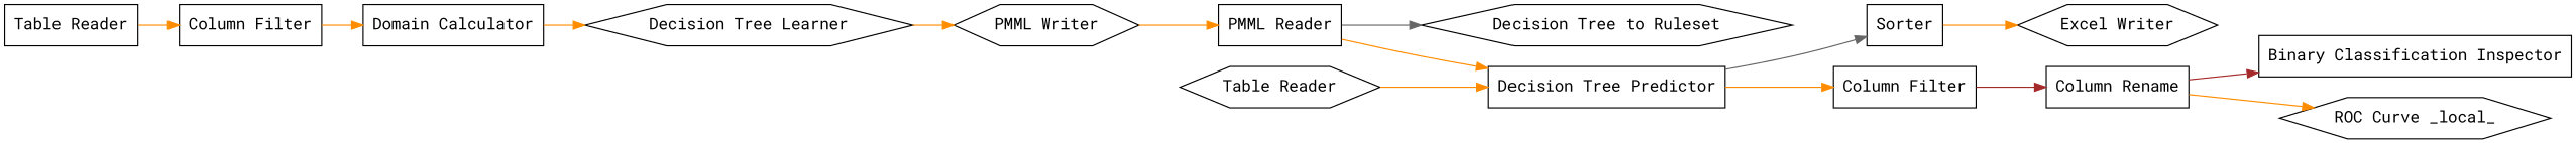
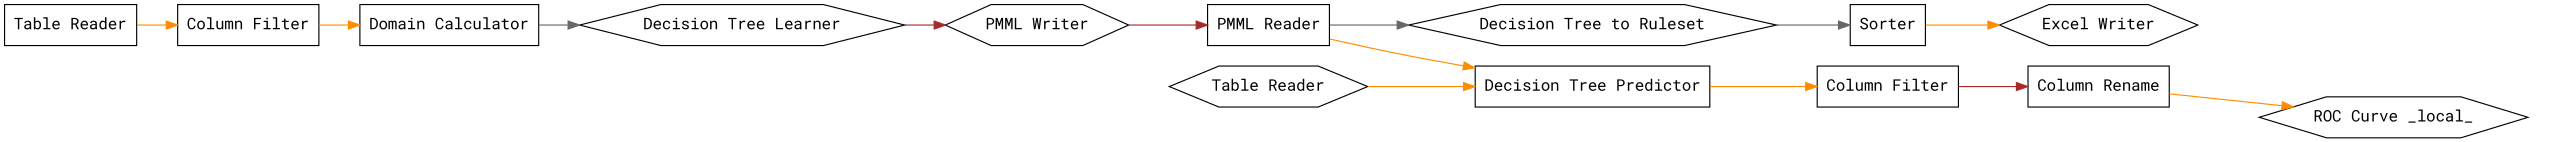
  digraph {
    fontname="Roboto Mono"
    rankdir=LR
    node [fontname="Roboto Mono" shape=box]
    edge [color=darkorange fontname="Roboto Mono"]
    n1 [label="Table Reader"]
    n2 [label="Column Filter"]
    n3 [label="Domain Calculator"]
    n4 [label="Decision Tree Learner" shape=hexagon]
    n5 [label="PMML Writer" shape=hexagon]
    n6 [label="Column Rename"]
-   n7 [label="Binary Classification Inspector"]
    n8 [label="ROC Curve _local_" shape=hexagon]
    n9 [label=Sorter]
    n10 [label="Excel Writer" shape=hexagon]
    n11 [label="PMML Reader"]
    n12 [label="Decision Tree to Ruleset" shape=hexagon]
    n13 [label="Decision Tree Predictor"]
    n14 [label="Table Reader" shape=hexagon]
    n15 [label="Column Filter"]
    n1 -> n2
    n2 -> n3
-   n3 -> n4
-   n4 -> n5
-   n5 -> n11
-   n6 -> n7 [color=brown]
+   n3 -> n4 [color=gray40]
+   n4 -> n5 [color=brown]
+   n5 -> n11 [color=brown]
    n6 -> n8
    n9 -> n10
    n11 -> n12 [color=gray40]
    n11 -> n13
-   n13 -> n9 [color=gray40]
+   n12 -> n9 [color=gray40]
    n13 -> n15
    n14 -> n13
    n15 -> n6 [color=brown]
  }
